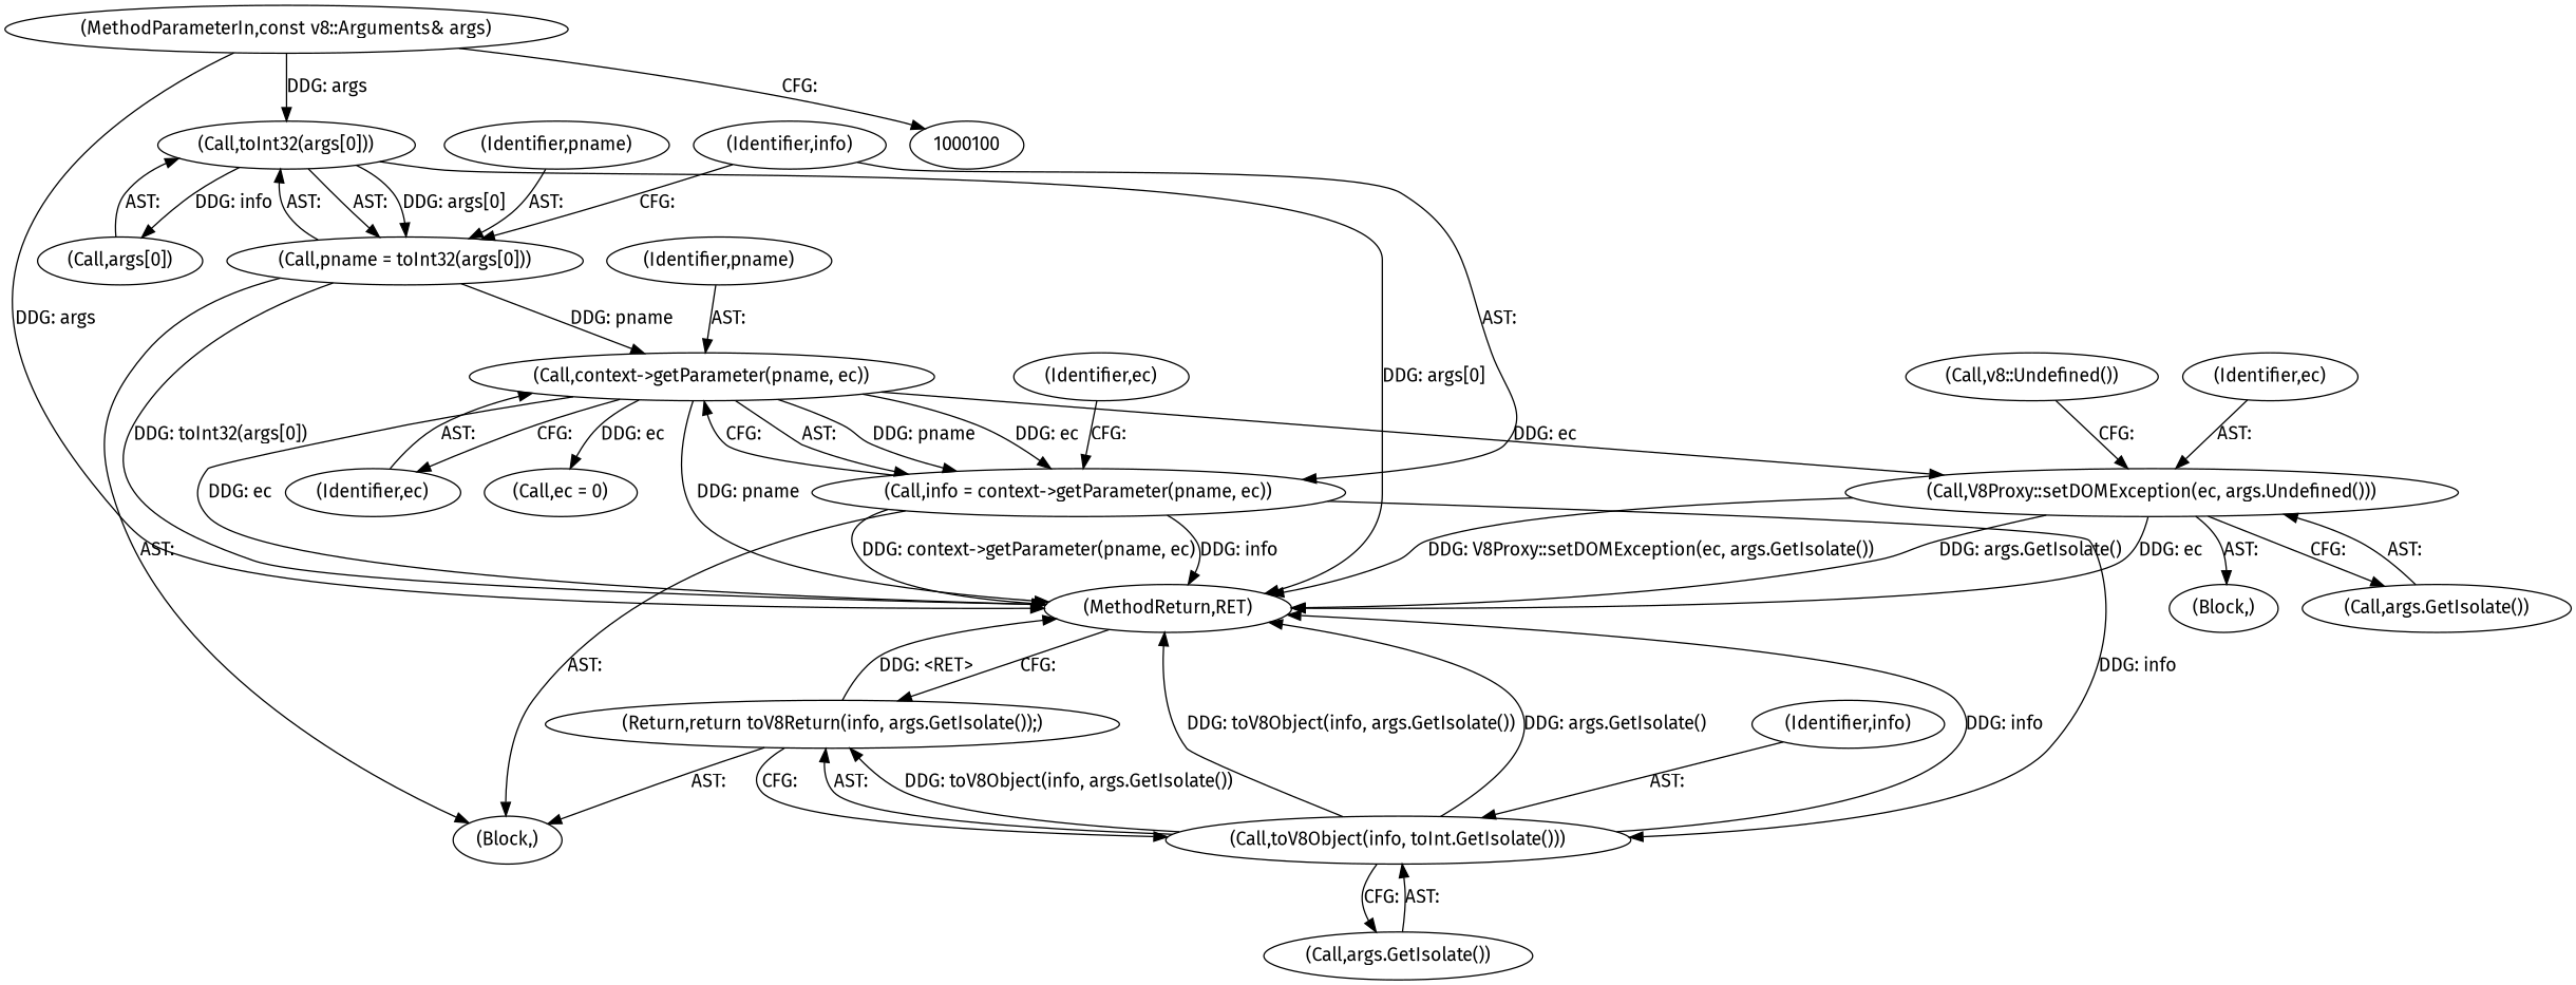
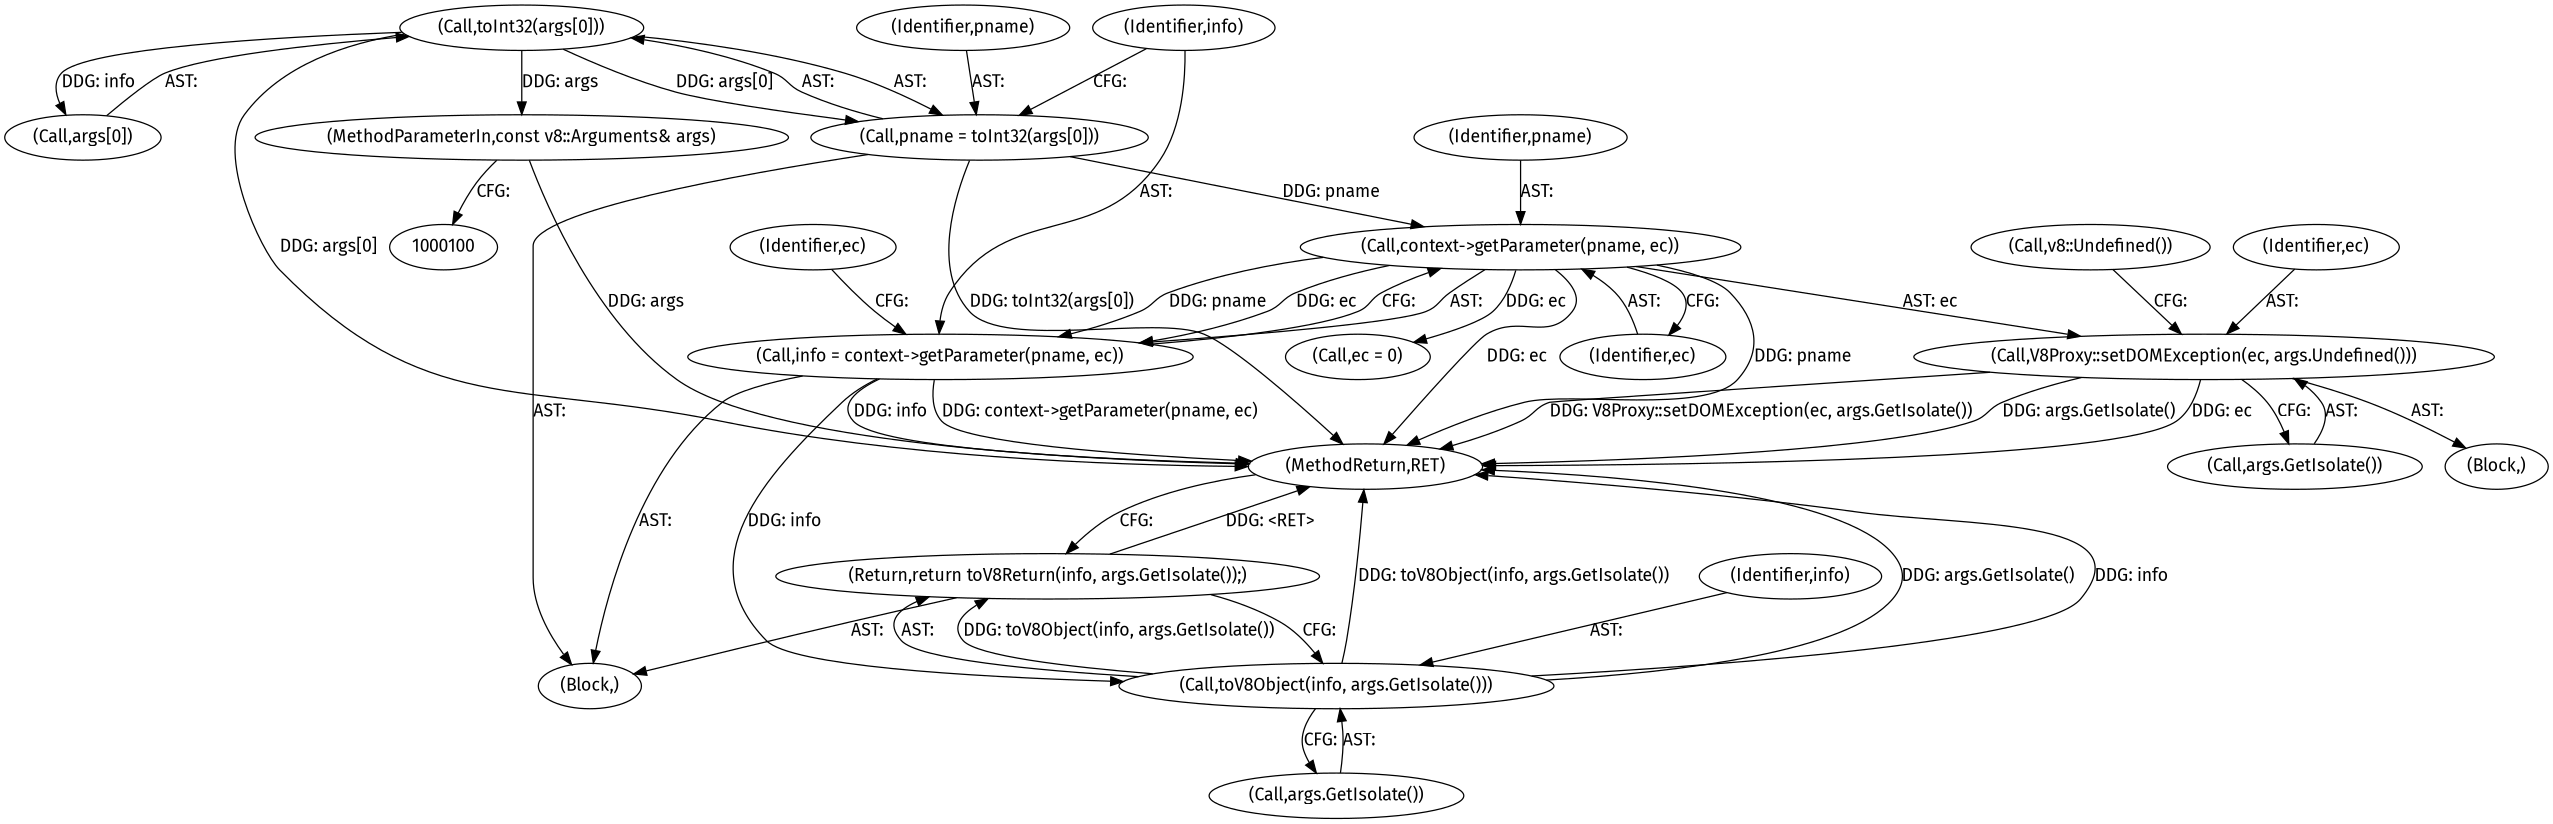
  digraph {
    fontname="Fira Sans"
    node [fontname="Fira Sans"]
    edge [fontname="Fira Sans"]
    n1 [label="(Call,toInt32(args[0]))"]
    n2 [label="(Call,pname = toInt32(args[0]))"]
    n3 [label="(Call,args[0])"]
    n4 [label="(MethodReturn,RET)"]
    n5 [label="(Call,context->getParameter(pname, ec))"]
    n6 [label="(Block,)"]
    n7 [label="(Return,return toV8Return(info, args.GetIsolate());)"]
    n8 [label="(MethodParameterIn,const v8::Arguments& args)"]
    1000100
    n10 [label="(Call,info = context->getParameter(pname, ec))"]
    n11 [label="(Call,V8Proxy::setDOMException(ec, args.Undefined()))"]
    n12 [label="(Identifier,ec)"]
    n13 [label="(Call,ec = 0)"]
-   n14 [label="(Call,toV8Object(info, toInt.GetIsolate()))"]
+   n14 [label="(Call,toV8Object(info, args.GetIsolate()))"]
    n15 [label="(Block,)"]
    n16 [label="(Call,args.GetIsolate())"]
    n17 [label="(Call,args.GetIsolate())"]
    n18 [label="(Identifier,info)"]
    n19 [label="(Identifier,info)"]
    n20 [label="(Identifier,ec)"]
    n21 [label="(Identifier,pname)"]
    n22 [label="(Call,v8::Undefined())"]
    n23 [label="(Identifier,pname)"]
    n24 [label="(Identifier,ec)"]
    n1 -> n2 [label="AST: "]
    n1 -> n2 [label="DDG: args[0]"]
    n1 -> n3 [label="DDG: info"]
    n1 -> n4 [label="DDG: args[0]"]
    n2 -> n1 [label="AST: "]
    n2 -> n4 [label="DDG: toInt32(args[0])"]
    n2 -> n5 [label="DDG: pname"]
    n2 -> n6 [label="AST: "]
    n3 -> n1 [label="AST: "]
    n4 -> n7 [label="CFG: "]
    n5 -> n4 [label="DDG: ec"]
    n5 -> n4 [label="DDG: pname"]
    n5 -> n10 [label="AST: "]
    n5 -> n10 [label="DDG: pname"]
    n5 -> n10 [label="DDG: ec"]
-   n5 -> n11 [label="DDG: ec"]
+   n5 -> n11 [label="AST: ec"]
    n5 -> n12 [label="CFG: "]
    n5 -> n13 [label="DDG: ec"]
    n7 -> n4 [label="DDG: <RET>"]
    n7 -> n6 [label="AST: "]
    n7 -> n14 [label="CFG: "]
-   n8 -> n1 [label="DDG: args"]
+   n1 -> n8 [label="DDG: args"]
    n8 -> n4 [label="DDG: args"]
    n8 -> 1000100 [label="CFG: "]
    n10 -> n4 [label="DDG: context->getParameter(pname, ec)"]
    n10 -> n4 [label="DDG: info"]
    n10 -> n5 [label="CFG: "]
    n10 -> n6 [label="AST: "]
    n10 -> n14 [label="DDG: info"]
    n11 -> n4 [label="DDG: V8Proxy::setDOMException(ec, args.GetIsolate())"]
    n11 -> n4 [label="DDG: args.GetIsolate()"]
    n11 -> n4 [label="DDG: ec"]
    n11 -> n15 [label="AST: "]
    n11 -> n16 [label="CFG: "]
    n12 -> n5 [label="AST: "]
    n14 -> n4 [label="DDG: toV8Object(info, args.GetIsolate())"]
    n14 -> n4 [label="DDG: args.GetIsolate()"]
    n14 -> n4 [label="DDG: info"]
    n14 -> n7 [label="AST: "]
    n14 -> n7 [label="DDG: toV8Object(info, args.GetIsolate())"]
    n14 -> n17 [label="CFG: "]
    n16 -> n11 [label="AST: "]
    n17 -> n14 [label="AST: "]
    n18 -> n2 [label="CFG: "]
    n18 -> n10 [label="AST: "]
    n19 -> n14 [label="AST: "]
    n20 -> n10 [label="CFG: "]
    n21 -> n2 [label="AST: "]
    n22 -> n11 [label="CFG: "]
    n23 -> n5 [label="AST: "]
    n24 -> n11 [label="AST: "]
  }
